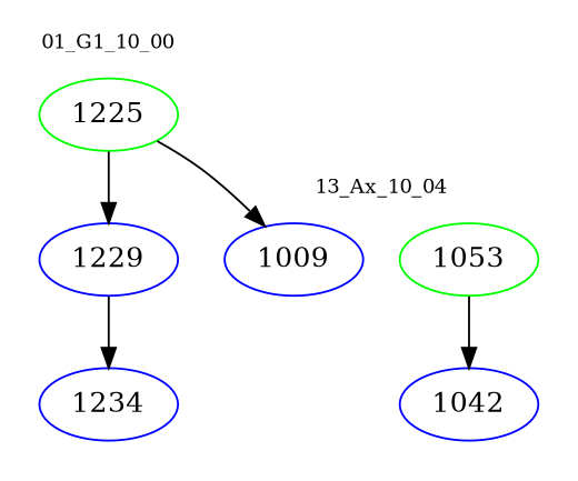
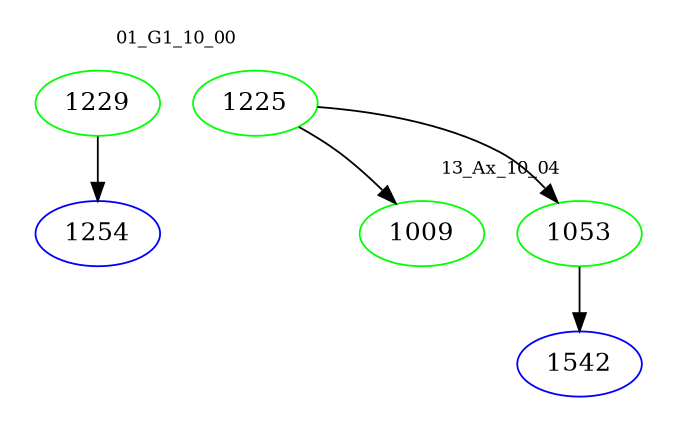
  digraph {
    node [color=blue]
    edge [color=black]
    n1 [color=green label=1053]
-   n2 [label=1042]
-   n3 [label=1009]
+   n2 [label=1542]
+   n3 [color=green label=1009]
    n4 [color=green label=1225]
-   n5 [label=1229]
-   n6 [label=1234]
+   n5 [color=green label=1229]
+   n6 [label=1254]
    subgraph cluster_1 {
      color=white
      fontsize=10
      label="13_Ax_10_04"
      n1
      n2
      n3
    }
    subgraph cluster_2 {
      color=white
      fontsize=10
      label="01_G1_10_00"
      n4
      n5
      n6
    }
    n1 -> n2
    n4 -> n3
-   n4 -> n5
+   n4 -> n1
    n5 -> n6
  }
